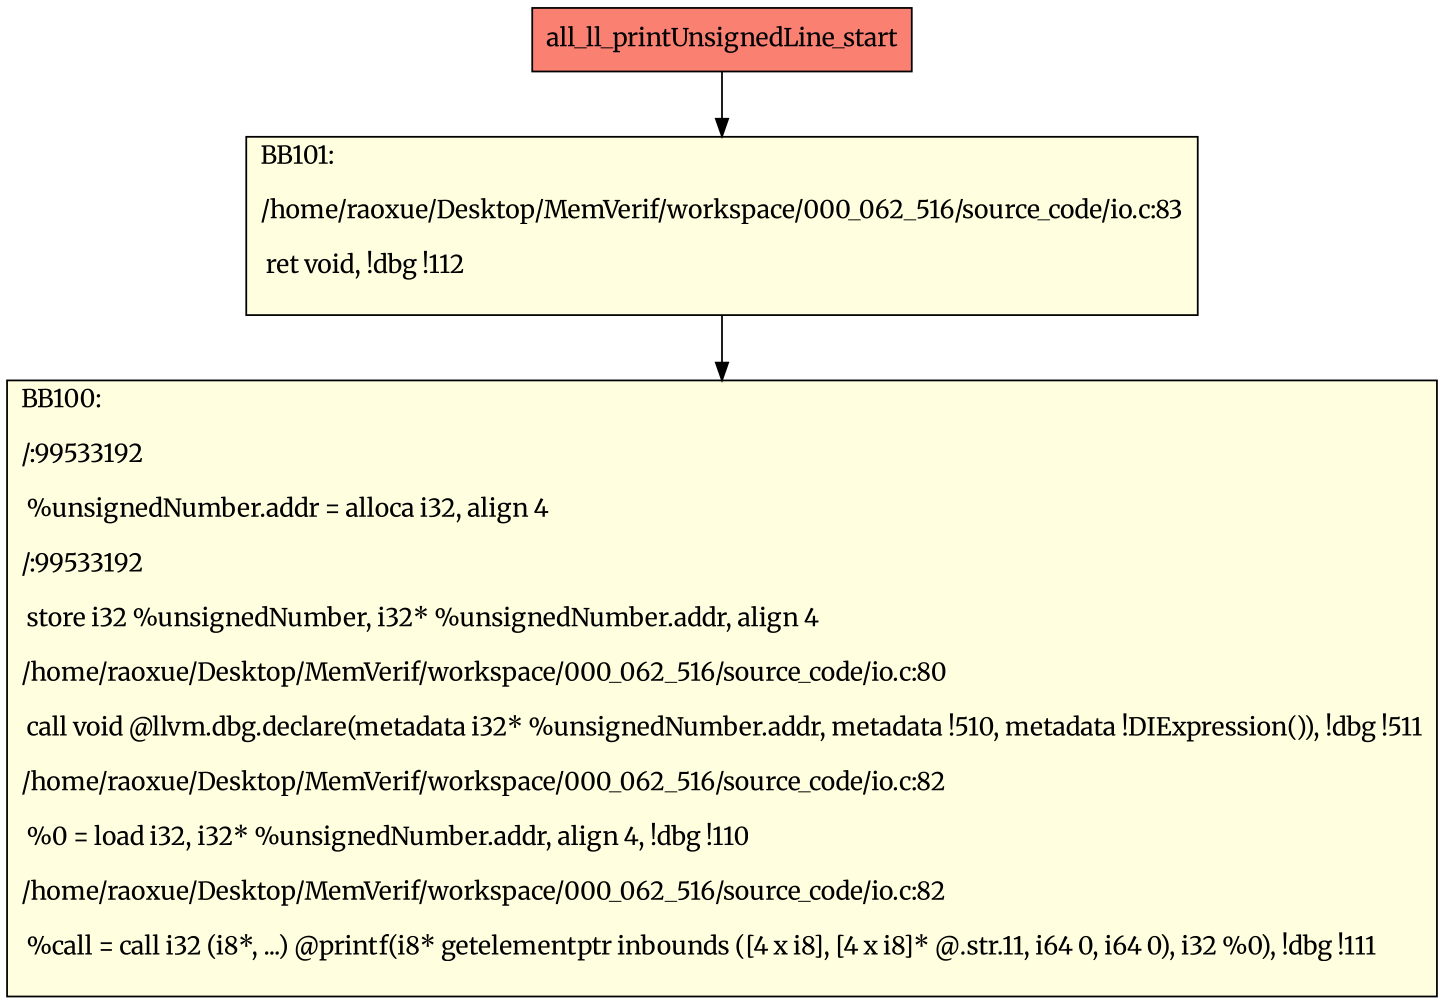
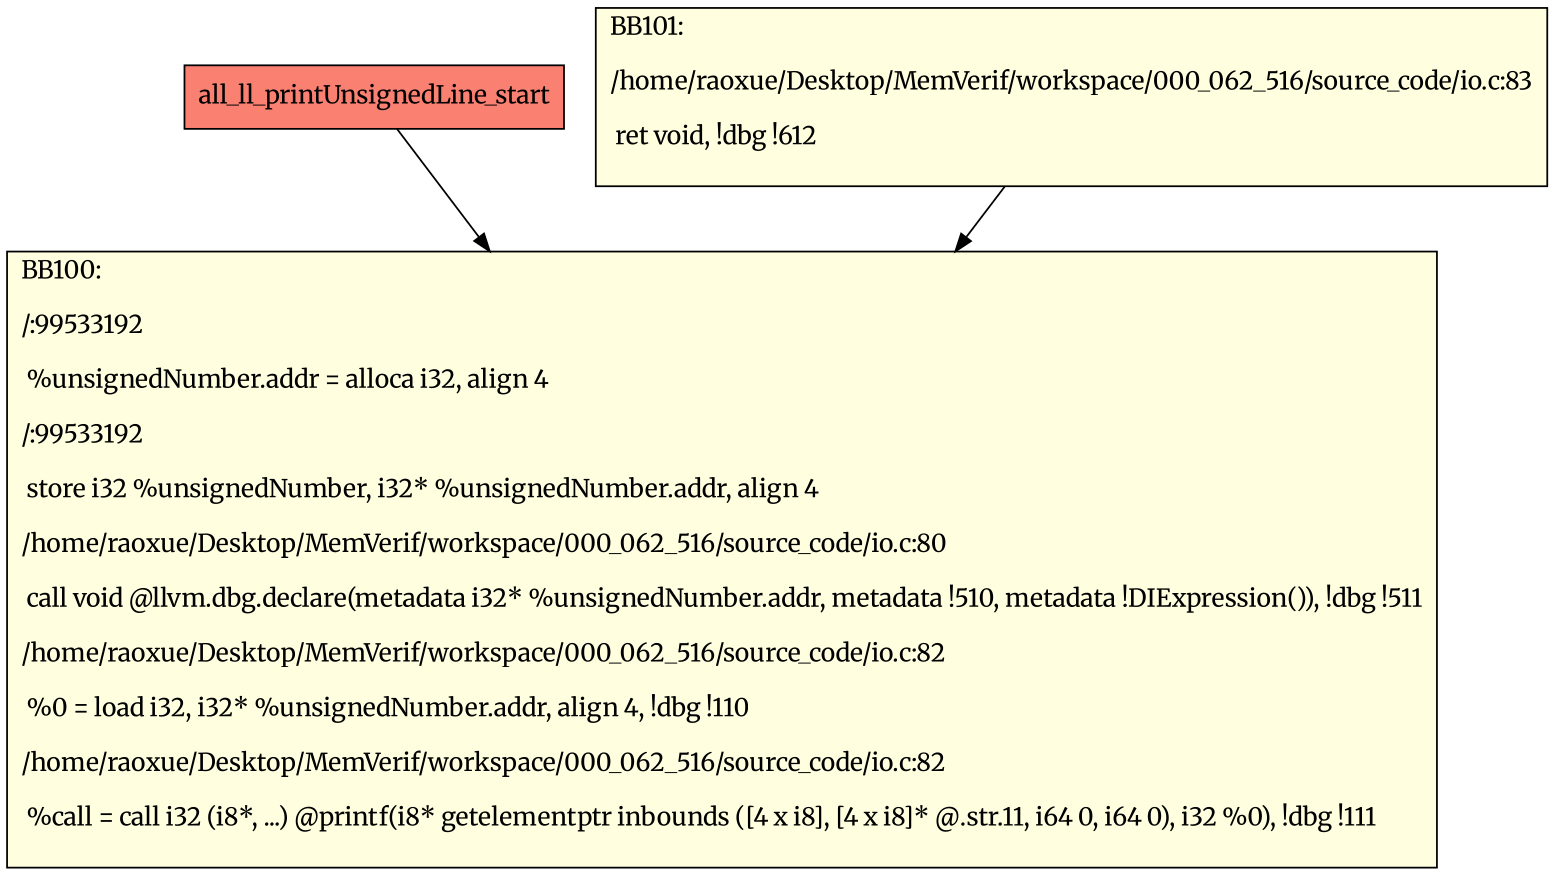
  digraph {
    fontname=Merriweather
    node [fillcolor=lightyellow fontname=Merriweather shape=record style=filled]
    edge [fontname=Merriweather]
    n1 [fillcolor=salmon label="{all_ll_printUnsignedLine_start}"]
    n2 [label="{BB100:\l\l/:99533192\l\n  %unsignedNumber.addr = alloca i32, align 4\l\n/:99533192\l\n  store i32 %unsignedNumber, i32* %unsignedNumber.addr, align 4\l\n/home/raoxue/Desktop/MemVerif/workspace/000_062_516/source_code/io.c:80\l\n  call void @llvm.dbg.declare(metadata i32* %unsignedNumber.addr, metadata !510, metadata !DIExpression()), !dbg !511\l\n/home/raoxue/Desktop/MemVerif/workspace/000_062_516/source_code/io.c:82\l\n  %0 = load i32, i32* %unsignedNumber.addr, align 4, !dbg !110\l\n/home/raoxue/Desktop/MemVerif/workspace/000_062_516/source_code/io.c:82\l\n  %call = call i32 (i8*, ...) @printf(i8* getelementptr inbounds ([4 x i8], [4 x i8]* @.str.11, i64 0, i64 0), i32 %0), !dbg !111\l\n}"]
-   n3 [label="{BB101:\l\l/home/raoxue/Desktop/MemVerif/workspace/000_062_516/source_code/io.c:83\l\n  ret void, !dbg !112\l\n}"]
-   n1 -> n3
+   n3 [label="{BB101:\l\l/home/raoxue/Desktop/MemVerif/workspace/000_062_516/source_code/io.c:83\l\n  ret void, !dbg !612\l\n}"]
+   n1 -> n2
    n3 -> n2
  }
